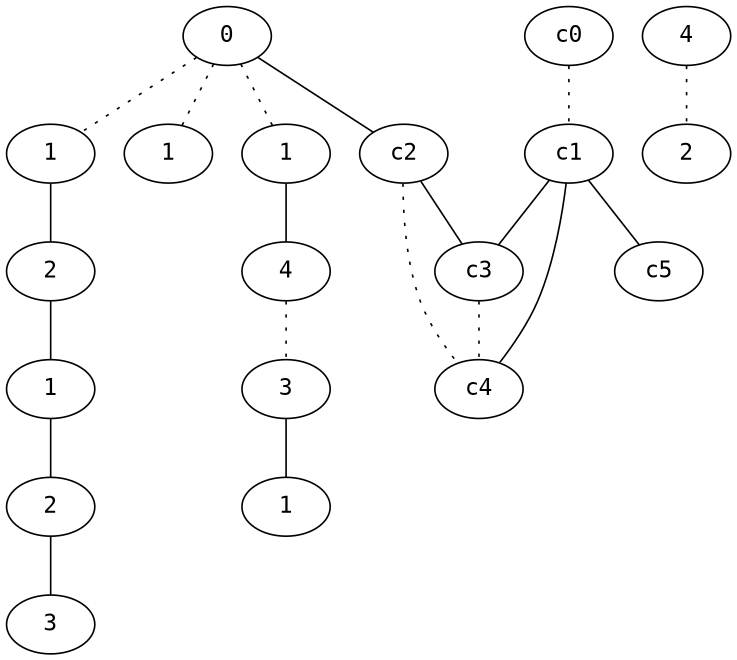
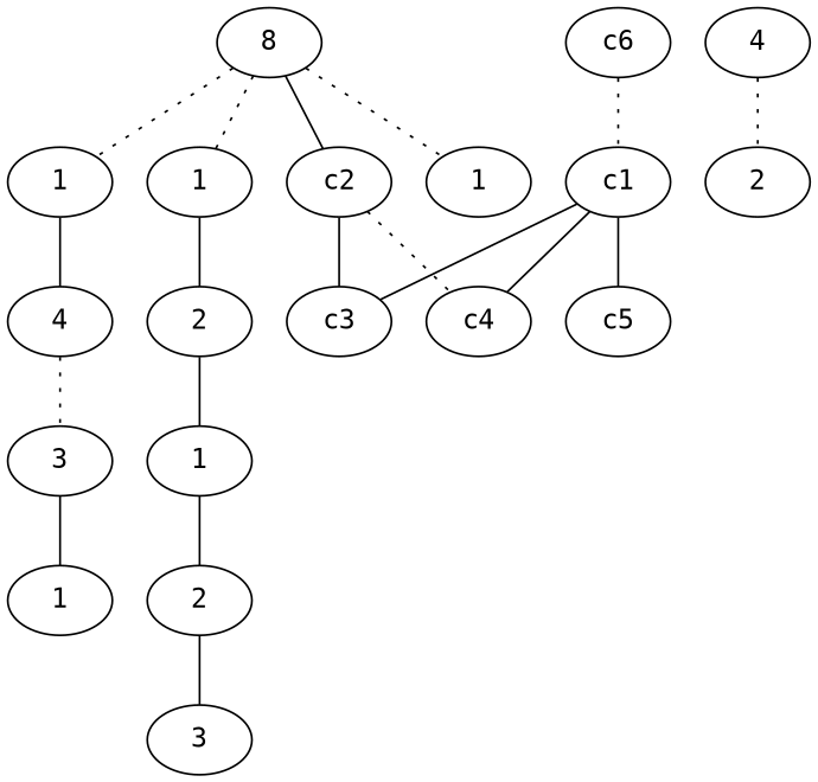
  graph {
    fontname="DejaVu Sans Mono"
    node [fontname="DejaVu Sans Mono"]
    edge [fontname="DejaVu Sans Mono"]
-   n1 [label=0]
+   n1 [label=8]
    n2 [label=1]
    n3 [label=1]
    n4 [label=1]
    c2
    n6 [label=2]
    n7 [label=4]
    n8 [label=1]
    n9 [label=2]
    n10 [label=3]
    n11 [label=4]
    n12 [label=2]
    n13 [label=3]
    n14 [label=1]
-   c0
+   c0 [label=c6]
    c1
    c3
    c4
    c5
    n1 -- n2 [style=dotted]
    n1 -- n3 [style=dotted]
    n1 -- n4 [style=dotted]
    n1 -- c2
    n2 -- n6
    n4 -- n7
    c2 -- c3
    c2 -- c4 [style=dotted]
    n6 -- n8
    n7 -- n13 [style=dotted]
    n8 -- n9
    n9 -- n10
    n11 -- n12 [style=dotted]
    n13 -- n14
    c0 -- c1 [style=dotted]
    c1 -- c3
    c1 -- c4
    c1 -- c5
-   c3 -- c4 [style=dotted]
  }
